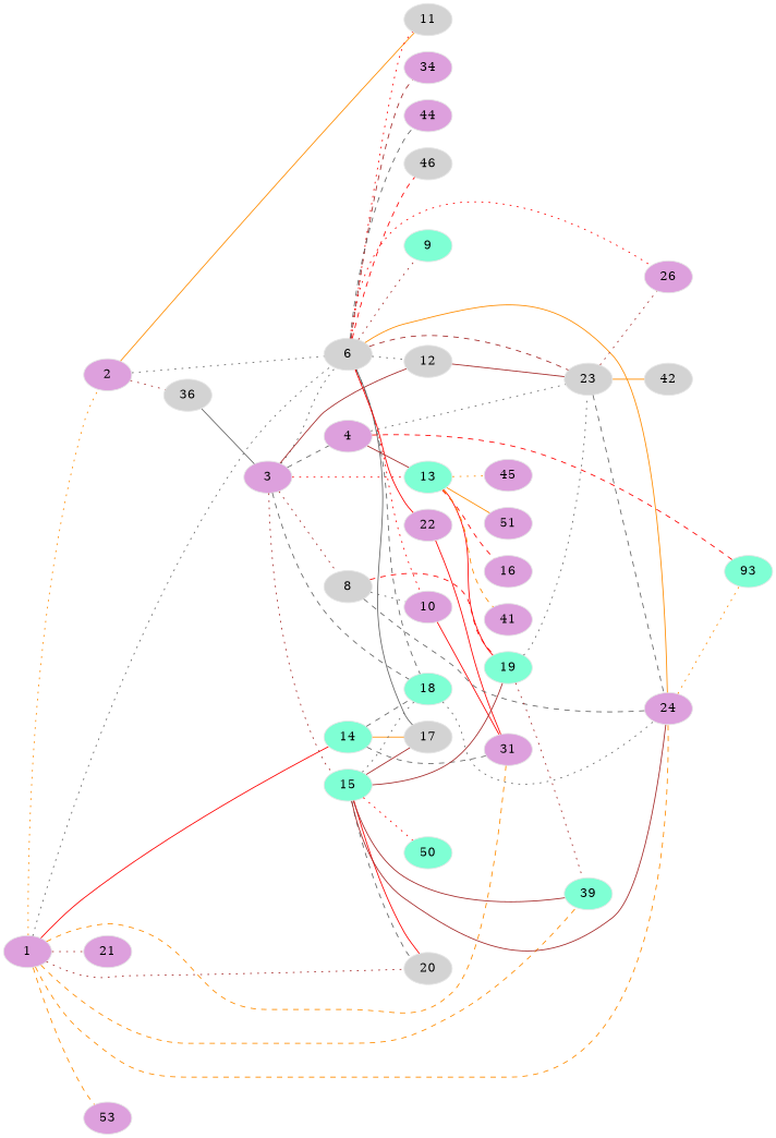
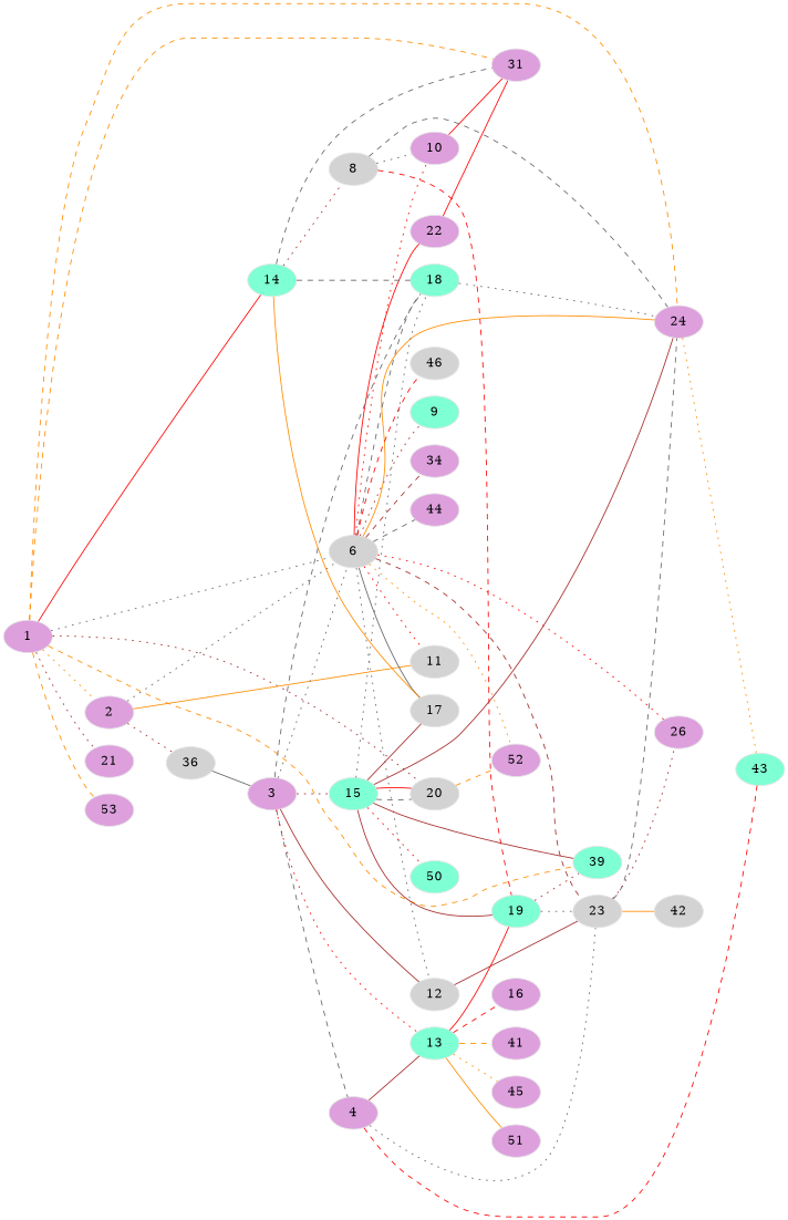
  graph {
    rankdir=LR
    node [color=gray90 fillcolor=plum style=filled]
    edge [color=gray40 style=dotted]
    1 [super="+47"]
    2 [super="+5"]
    6 [fillcolor=lightgrey super="+7"]
    14 [fillcolor=aquamarine]
    20 [fillcolor=lightgrey super="+27"]
    21
    24 [super="+25"]
    31 [super="+40"]
    39 [fillcolor=aquamarine]
    53
    11 [fillcolor=lightgrey]
    36 [fillcolor=lightgrey]
    12 [fillcolor=lightgrey super="+49"]
    18 [fillcolor=aquamarine super="+35"]
    23 [fillcolor=lightgrey super="+32"]
    9 [fillcolor=aquamarine]
    10 [super="+29"]
    17 [fillcolor=lightgrey]
    22
    26
    34
    44
    46 [fillcolor=lightgrey]
-   43 [fillcolor=aquamarine label=93]
+   52
+   43 [fillcolor=aquamarine]
    3 [super="+28"]
    4 [super="+37"]
    8 [fillcolor=lightgrey super="+38"]
    13 [fillcolor=aquamarine super="+33"]
    15 [fillcolor=aquamarine super="+30"]
    19 [fillcolor=aquamarine super="+48"]
    16
    41
    45
    51
    50 [fillcolor=aquamarine]
    42 [fillcolor=lightgrey]
    1 -- 2 [color=darkorange]
    1 -- 6
    1 -- 14 [color=red style=solid]
    1 -- 20 [color=brown]
    1 -- 21 [color=brown]
    1 -- 24 [color=darkorange style=dashed]
    1 -- 31 [color=darkorange style=dashed]
    1 -- 39 [color=darkorange style=dashed]
    1 -- 53 [color=darkorange style=dashed]
    2 -- 6
    2 -- 11 [color=darkorange style=solid]
    2 -- 36 [color=brown]
    6 -- 24 [color=darkorange style=solid]
    6 -- 11 [color=red]
    6 -- 12
    6 -- 18 [style=dashed]
    6 -- 23 [color=brown style=dashed]
    6 -- 9 [color=brown]
    6 -- 10 [color=red]
    6 -- 17 [style=solid]
    6 -- 22 [color=red style=solid]
    6 -- 26 [color=red]
    6 -- 34 [color=brown style=dashed]
    6 -- 44 [style=dashed]
    6 -- 46 [color=red style=dashed]
+   6 -- 52 [color=darkorange]
    14 -- 31 [style=dashed]
    14 -- 18 [style=dashed]
    14 -- 17 [color=darkorange style=solid]
+   20 -- 52 [color=darkorange style=dashed]
    24 -- 43 [color=darkorange]
    36 -- 3 [style=solid]
    12 -- 23 [color=brown style=solid]
    18 -- 24
    23 -- 24 [style=dashed]
    23 -- 26 [color=brown]
    23 -- 42 [color=darkorange style=solid]
    10 -- 31 [color=red style=solid]
    22 -- 31 [color=red style=solid]
    3 -- 6
    3 -- 12 [color=brown style=solid]
    3 -- 18 [style=dashed]
    3 -- 4 [style=dashed]
-   3 -- 8 [color=brown]
+   14 -- 8 [color=brown]
    3 -- 13 [color=red]
    3 -- 15 [color=brown weight=2]
    4 -- 23
    4 -- 43 [color=red style=dashed]
    4 -- 13 [color=brown style=solid]
    8 -- 24 [style=dashed]
    8 -- 10
    8 -- 19 [color=red style=dashed]
    13 -- 19 [color=red style=solid]
    13 -- 16 [color=red style=dashed]
    13 -- 41 [color=darkorange style=dashed]
    13 -- 45 [color=darkorange]
    13 -- 51 [color=darkorange style=solid]
    15 -- 20 [style=dashed]
    15 -- 20 [color=red style=solid]
    15 -- 24 [color=brown style=solid]
    15 -- 39 [color=brown style=solid]
    15 -- 18
    15 -- 17 [color=brown style=solid]
    15 -- 19 [color=brown style=solid weight=2]
    15 -- 50 [color=red]
    19 -- 39 [color=brown]
    19 -- 23
  }
